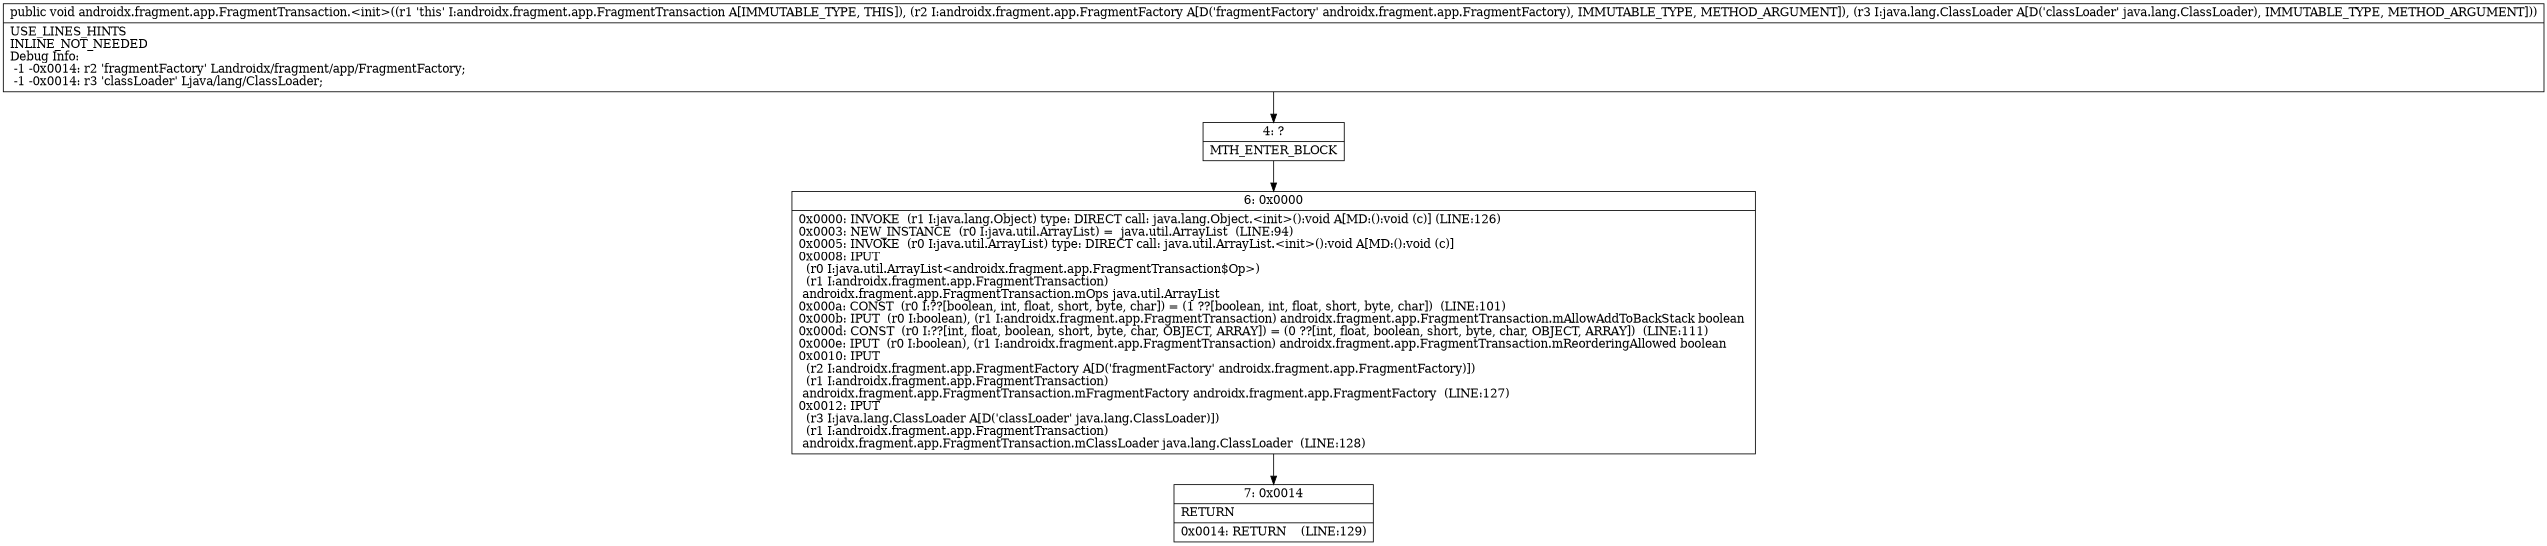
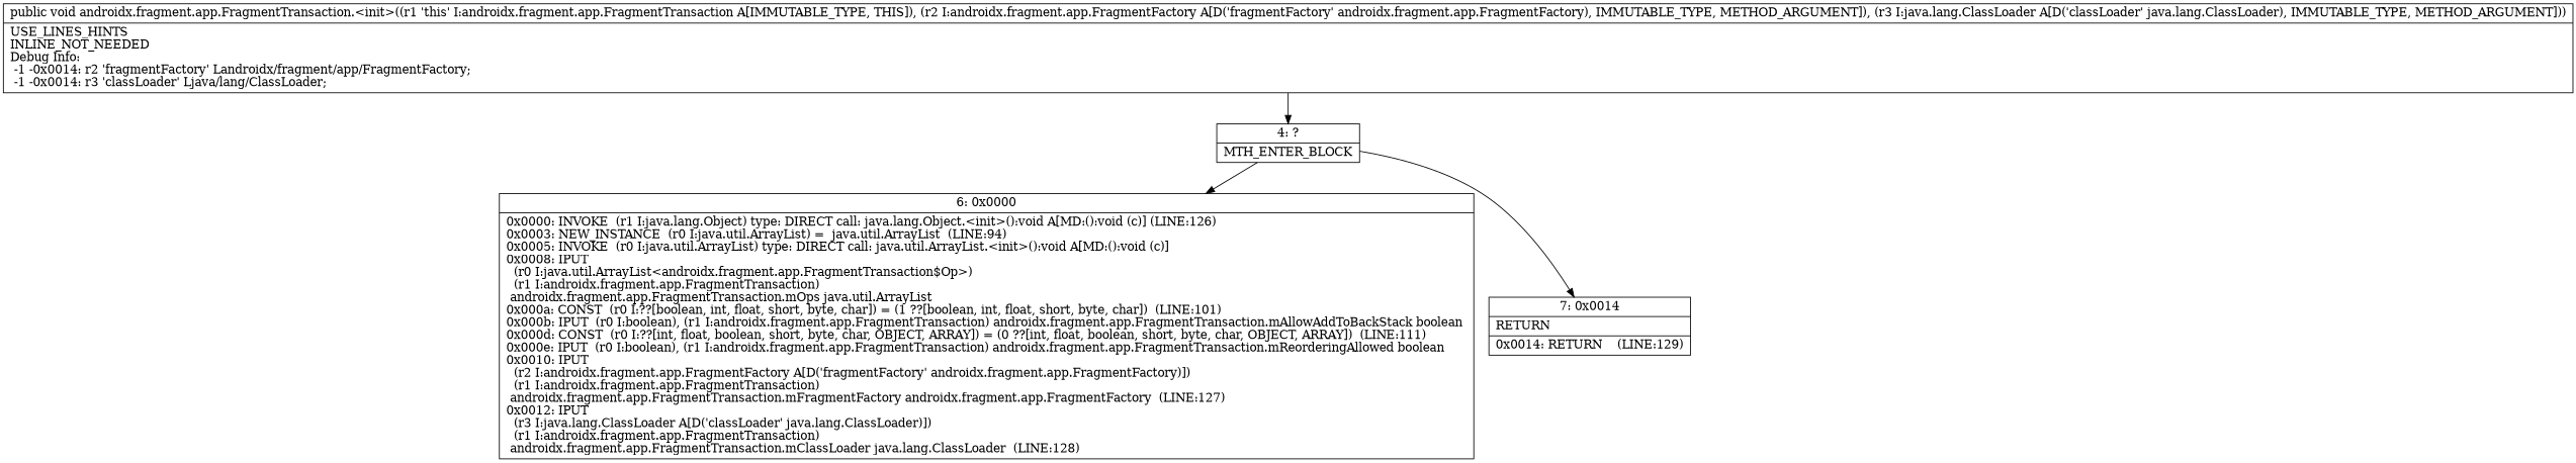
  digraph {
    node [shape=record]
    n1 [label="{4\:\ ?|MTH_ENTER_BLOCK\l}"]
    n2 [label="{6\:\ 0x0000|0x0000: INVOKE  (r1 I:java.lang.Object) type: DIRECT call: java.lang.Object.\<init\>():void A[MD:():void (c)] (LINE:126)\l0x0003: NEW_INSTANCE  (r0 I:java.util.ArrayList) =  java.util.ArrayList  (LINE:94)\l0x0005: INVOKE  (r0 I:java.util.ArrayList) type: DIRECT call: java.util.ArrayList.\<init\>():void A[MD:():void (c)]\l0x0008: IPUT  \l  (r0 I:java.util.ArrayList\<androidx.fragment.app.FragmentTransaction$Op\>)\l  (r1 I:androidx.fragment.app.FragmentTransaction)\l androidx.fragment.app.FragmentTransaction.mOps java.util.ArrayList \l0x000a: CONST  (r0 I:??[boolean, int, float, short, byte, char]) = (1 ??[boolean, int, float, short, byte, char])  (LINE:101)\l0x000b: IPUT  (r0 I:boolean), (r1 I:androidx.fragment.app.FragmentTransaction) androidx.fragment.app.FragmentTransaction.mAllowAddToBackStack boolean \l0x000d: CONST  (r0 I:??[int, float, boolean, short, byte, char, OBJECT, ARRAY]) = (0 ??[int, float, boolean, short, byte, char, OBJECT, ARRAY])  (LINE:111)\l0x000e: IPUT  (r0 I:boolean), (r1 I:androidx.fragment.app.FragmentTransaction) androidx.fragment.app.FragmentTransaction.mReorderingAllowed boolean \l0x0010: IPUT  \l  (r2 I:androidx.fragment.app.FragmentFactory A[D('fragmentFactory' androidx.fragment.app.FragmentFactory)])\l  (r1 I:androidx.fragment.app.FragmentTransaction)\l androidx.fragment.app.FragmentTransaction.mFragmentFactory androidx.fragment.app.FragmentFactory  (LINE:127)\l0x0012: IPUT  \l  (r3 I:java.lang.ClassLoader A[D('classLoader' java.lang.ClassLoader)])\l  (r1 I:androidx.fragment.app.FragmentTransaction)\l androidx.fragment.app.FragmentTransaction.mClassLoader java.lang.ClassLoader  (LINE:128)\l}"]
    n3 [label="{7\:\ 0x0014|RETURN\l|0x0014: RETURN    (LINE:129)\l}"]
    n4 [label="{public void androidx.fragment.app.FragmentTransaction.\<init\>((r1 'this' I:androidx.fragment.app.FragmentTransaction A[IMMUTABLE_TYPE, THIS]), (r2 I:androidx.fragment.app.FragmentFactory A[D('fragmentFactory' androidx.fragment.app.FragmentFactory), IMMUTABLE_TYPE, METHOD_ARGUMENT]), (r3 I:java.lang.ClassLoader A[D('classLoader' java.lang.ClassLoader), IMMUTABLE_TYPE, METHOD_ARGUMENT]))  | USE_LINES_HINTS\lINLINE_NOT_NEEDED\lDebug Info:\l  \-1 \-0x0014: r2 'fragmentFactory' Landroidx\/fragment\/app\/FragmentFactory;\l  \-1 \-0x0014: r3 'classLoader' Ljava\/lang\/ClassLoader;\l}"]
    n1 -> n2
-   n2 -> n3
+   n1 -> n3
    n4 -> n1
  }
